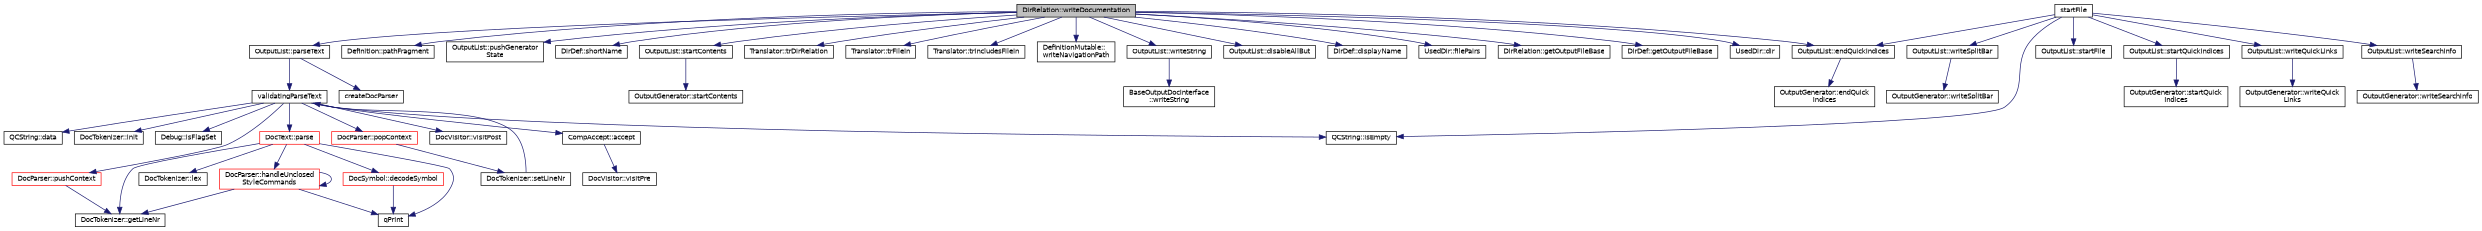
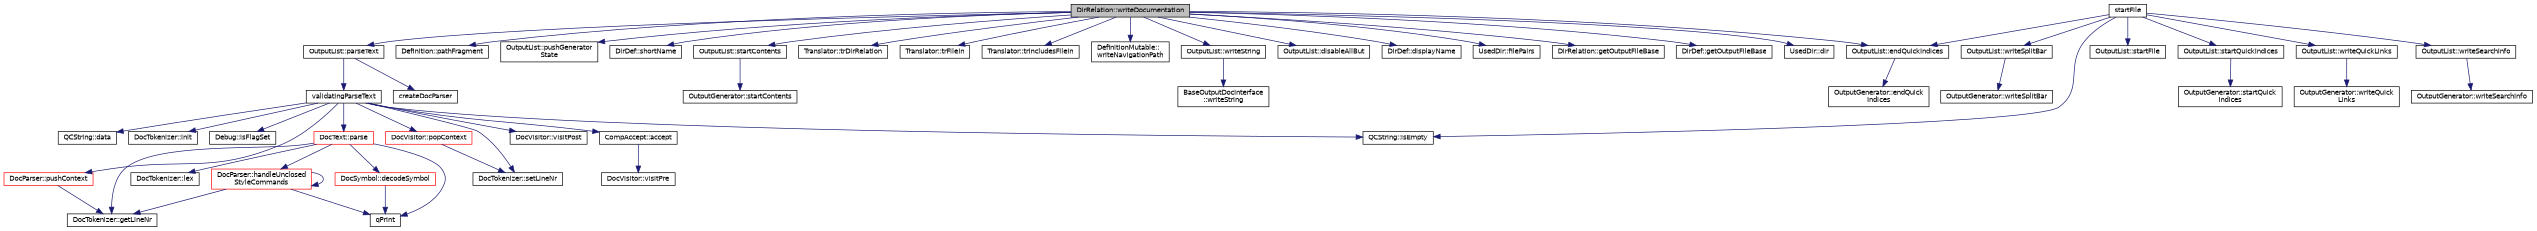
  digraph {
    rankdir=TB
    node [color=black fillcolor=white fontname=Helvetica fontsize=10 shape=record style=filled]
    edge [color=midnightblue fontname=Helvetica fontsize=10 labelfontname=Helvetica labelfontsize=10 style=solid]
    n1 [fillcolor=grey75 fontcolor=black height=0.2 label="DirRelation::writeDocumentation" width=0.4]
    n2 [height=0.2 label="UsedDir::dir" width=0.4]
    n3 [height=0.2 label="OutputList::disableAllBut" width=0.4]
    n4 [height=0.2 label="DirDef::displayName" width=0.4]
    n5 [height=0.2 label="OutputList::endQuickIndices" width=0.4]
    n6 [height=0.2 label="UsedDir::filePairs" width=0.4]
    n7 [height=0.2 label="DirRelation::getOutputFileBase" width=0.4]
    n8 [height=0.2 label="DirDef::getOutputFileBase" width=0.4]
    n9 [height=0.2 label="OutputList::parseText" width=0.4]
    n10 [height=0.2 label="Definition::pathFragment" width=0.4]
    n11 [height=0.2 label="OutputList::pushGenerator\lState" width=0.4]
    n12 [height=0.2 label="DirDef::shortName" width=0.4]
    n13 [height=0.2 label="OutputList::startContents" width=0.4]
    n14 [height=0.2 label="Translator::trDirRelation" width=0.4]
    n15 [height=0.2 label="Translator::trFileIn" width=0.4]
    n16 [height=0.2 label="Translator::trIncludesFileIn" width=0.4]
    n17 [height=0.2 label="DefinitionMutable::\lwriteNavigationPath" width=0.4]
    n18 [height=0.2 label="OutputList::writeString" width=0.4]
    n19 [height=0.2 label="OutputGenerator::endQuick\lIndices" width=0.4]
    n20 [height=0.2 label=createDocParser width=0.4]
    n21 [height=0.2 label=validatingParseText width=0.4]
    n22 [height=0.2 label="OutputGenerator::startContents" width=0.4]
    n23 [height=0.2 label=startFile width=0.4]
    n24 [height=0.2 label="QCString::isEmpty" width=0.4]
    n25 [height=0.2 label="OutputList::startFile" width=0.4]
    n26 [height=0.2 label="OutputList::startQuickIndices" width=0.4]
    n27 [height=0.2 label="OutputList::writeQuickLinks" width=0.4]
    n28 [height=0.2 label="OutputList::writeSearchInfo" width=0.4]
    n29 [height=0.2 label="OutputList::writeSplitBar" width=0.4]
    n30 [height=0.2 label="BaseOutputDocInterface\l::writeString" width=0.4]
    n31 [height=0.2 label="CompAccept::accept" width=0.4]
    n32 [height=0.2 label="QCString::data" width=0.4]
    n33 [height=0.2 label="DocTokenizer::init" width=0.4]
    n34 [height=0.2 label="Debug::isFlagSet" width=0.4]
    n35 [color=red height=0.2 label="DocText::parse" width=0.4]
-   n36 [color=red height=0.2 label="DocParser::popContext" width=0.4]
+   n36 [color=red height=0.2 label="DocVisitor::popContext" width=0.4]
    n37 [height=0.2 label="DocTokenizer::setLineNr" width=0.4]
    n38 [color=red height=0.2 label="DocParser::pushContext" width=0.4]
    n39 [height=0.2 label="DocVisitor::visitPost" width=0.4]
    n40 [height=0.2 label="DocVisitor::visitPre" width=0.4]
    n41 [color=red height=0.2 label="DocSymbol::decodeSymbol" width=0.4]
    n42 [height=0.2 label=qPrint width=0.4]
    n43 [height=0.2 label="DocTokenizer::getLineNr" width=0.4]
    n44 [color=red height=0.2 label="DocParser::handleUnclosed\lStyleCommands" width=0.4]
    n45 [height=0.2 label="DocTokenizer::lex" width=0.4]
    n46 [height=0.2 label="OutputGenerator::startQuick\lIndices" width=0.4]
    n47 [height=0.2 label="OutputGenerator::writeQuick\lLinks" width=0.4]
    n48 [height=0.2 label="OutputGenerator::writeSearchInfo" width=0.4]
    n49 [height=0.2 label="OutputGenerator::writeSplitBar" width=0.4]
    n1 -> n2
    n1 -> n3
    n1 -> n4
    n1 -> n5
    n1 -> n6
    n1 -> n7
    n1 -> n8
    n1 -> n9
    n1 -> n10
    n1 -> n11
    n1 -> n12
    n1 -> n13
    n1 -> n14
    n1 -> n15
    n1 -> n16
    n1 -> n17
    n1 -> n18
    n5 -> n19
    n9 -> n20
    n9 -> n21
    n13 -> n22
    n18 -> n30
    n21 -> n24
    n21 -> n31
    n21 -> n32
    n21 -> n33
    n21 -> n34
    n21 -> n35
    n21 -> n36
-   n37 -> n21
+   n21 -> n37
    n21 -> n38
    n21 -> n39
    n23 -> n5
    n23 -> n24
    n23 -> n25
    n23 -> n26
    n23 -> n27
    n23 -> n28
    n23 -> n29
    n26 -> n46
    n27 -> n47
    n28 -> n48
    n29 -> n49
    n31 -> n40
    n35 -> n41
    n35 -> n42
    n35 -> n43
    n35 -> n44
    n35 -> n45
    n36 -> n37
    n38 -> n43
    n41 -> n42
    n44 -> n42
    n44 -> n43
    n44 -> n44
  }
